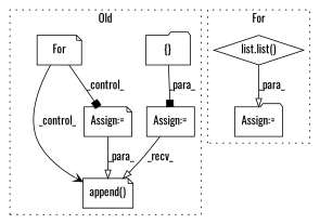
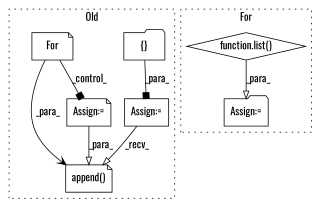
  digraph {
    fontname=Oswald
    node [a=68 fontname=Oswald l=3 shape=note]
    edge [arrowhead=onormal fontname=Oswald]
    n1 [a=75 l="14,1" label="append()" s="2072,2091"]
    n2 [a=59 l="2,1" label="{}" s="1786,1786" shape=folder]
    n3 [label="Assign:=" s=1783 shape=box]
    n4 [a=107 l="4,15" label=For s="1798,1824"]
    n5 [label="Assign:=" s=1844]
-   n6 [a=75 l="5,1" label="list.list()" s="1920,1936" shape=diamond]
+   n6 [a=75 l="5,1" label="function.list()" s="1920,1936" shape=diamond]
    n7 [label="Assign:=" s=2037 shape=folder]
    subgraph cluster_1 {
      label=Old
      style=dotted
      n1
      n2
      n3
      n4
      n5
    }
    subgraph cluster_2 {
      label=For
      style=dotted
      n6
      n7
    }
    n2 -> n3 [arrowhead=box label=_para_]
    n3 -> n1 [label=_recv_]
-   n4 -> n1 [arrowhead=vee label=_control_]
+   n4 -> n1 [arrowhead=vee label=_para_]
    n4 -> n5 [arrowhead=box label=_control_]
    n5 -> n1 [label=_para_]
    n6 -> n7 [label=_para_]
  }
